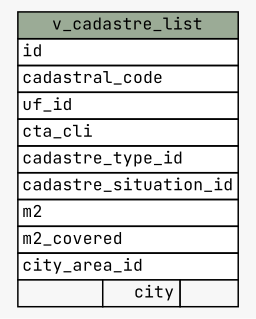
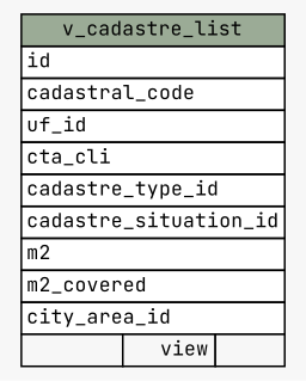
  digraph {
    bgcolor="#f7f7f7"
    rankdir=RL
    fontname="JetBrains Mono"
-   n1 [fontname="JetBrains Mono" fontsize=11 label=<     <TABLE BORDER="0" CELLBORDER="1" CELLSPACING="0" BGCOLOR="#ffffff">       <TR><TD PORT="v_cadastre_list.heading" COLSPAN="3" BGCOLOR="#9bab96" ALIGN="CENTER">v_cadastre_list</TD></TR>       <TR><TD PORT="id" COLSPAN="3" ALIGN="LEFT">id</TD></TR>       <TR><TD PORT="cadastral_code" COLSPAN="3" ALIGN="LEFT">cadastral_code</TD></TR>       <TR><TD PORT="uf_id" COLSPAN="3" ALIGN="LEFT">uf_id</TD></TR>       <TR><TD PORT="cta_cli" COLSPAN="3" ALIGN="LEFT">cta_cli</TD></TR>       <TR><TD PORT="cadastre_type_id" COLSPAN="3" ALIGN="LEFT">cadastre_type_id</TD></TR>       <TR><TD PORT="cadastre_situation_id" COLSPAN="3" ALIGN="LEFT">cadastre_situation_id</TD></TR>       <TR><TD PORT="m2" COLSPAN="3" ALIGN="LEFT">m2</TD></TR>       <TR><TD PORT="m2_covered" COLSPAN="3" ALIGN="LEFT">m2_covered</TD></TR>       <TR><TD PORT="city_area_id" COLSPAN="3" ALIGN="LEFT">city_area_id</TD></TR>       <TR><TD ALIGN="LEFT" BGCOLOR="#f7f7f7">  </TD><TD ALIGN="RIGHT" BGCOLOR="#f7f7f7">city</TD><TD ALIGN="RIGHT" BGCOLOR="#f7f7f7">  </TD></TR>     </TABLE>> shape=plaintext]
+   n1 [fontname="JetBrains Mono" fontsize=11 label=<     <TABLE BORDER="0" CELLBORDER="1" CELLSPACING="0" BGCOLOR="#ffffff">       <TR><TD PORT="v_cadastre_list.heading" COLSPAN="3" BGCOLOR="#9bab96" ALIGN="CENTER">v_cadastre_list</TD></TR>       <TR><TD PORT="id" COLSPAN="3" ALIGN="LEFT">id</TD></TR>       <TR><TD PORT="cadastral_code" COLSPAN="3" ALIGN="LEFT">cadastral_code</TD></TR>       <TR><TD PORT="uf_id" COLSPAN="3" ALIGN="LEFT">uf_id</TD></TR>       <TR><TD PORT="cta_cli" COLSPAN="3" ALIGN="LEFT">cta_cli</TD></TR>       <TR><TD PORT="cadastre_type_id" COLSPAN="3" ALIGN="LEFT">cadastre_type_id</TD></TR>       <TR><TD PORT="cadastre_situation_id" COLSPAN="3" ALIGN="LEFT">cadastre_situation_id</TD></TR>       <TR><TD PORT="m2" COLSPAN="3" ALIGN="LEFT">m2</TD></TR>       <TR><TD PORT="m2_covered" COLSPAN="3" ALIGN="LEFT">m2_covered</TD></TR>       <TR><TD PORT="city_area_id" COLSPAN="3" ALIGN="LEFT">city_area_id</TD></TR>       <TR><TD ALIGN="LEFT" BGCOLOR="#f7f7f7">  </TD><TD ALIGN="RIGHT" BGCOLOR="#f7f7f7">view</TD><TD ALIGN="RIGHT" BGCOLOR="#f7f7f7">  </TD></TR>     </TABLE>> shape=plaintext]
  }
